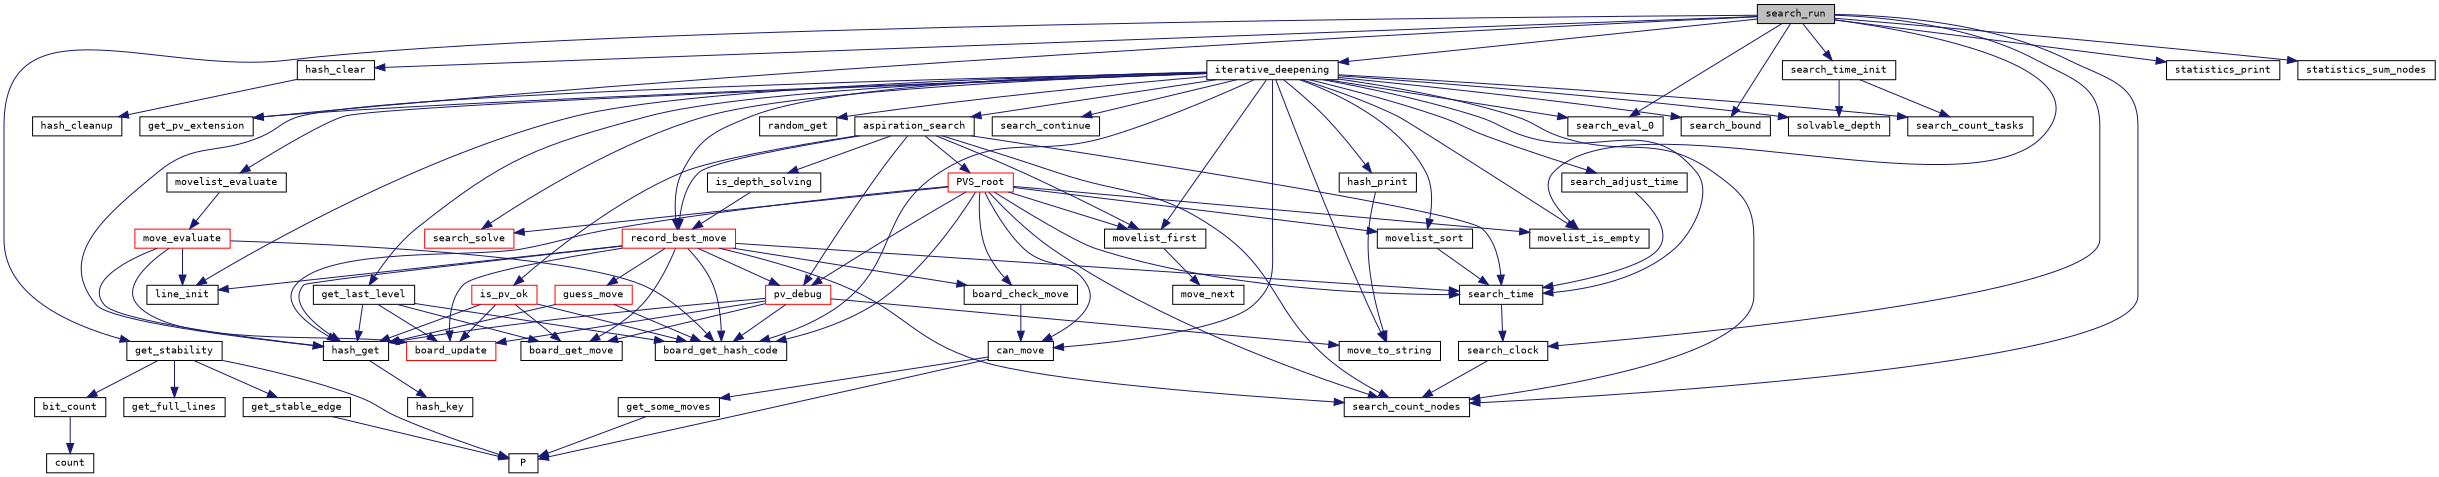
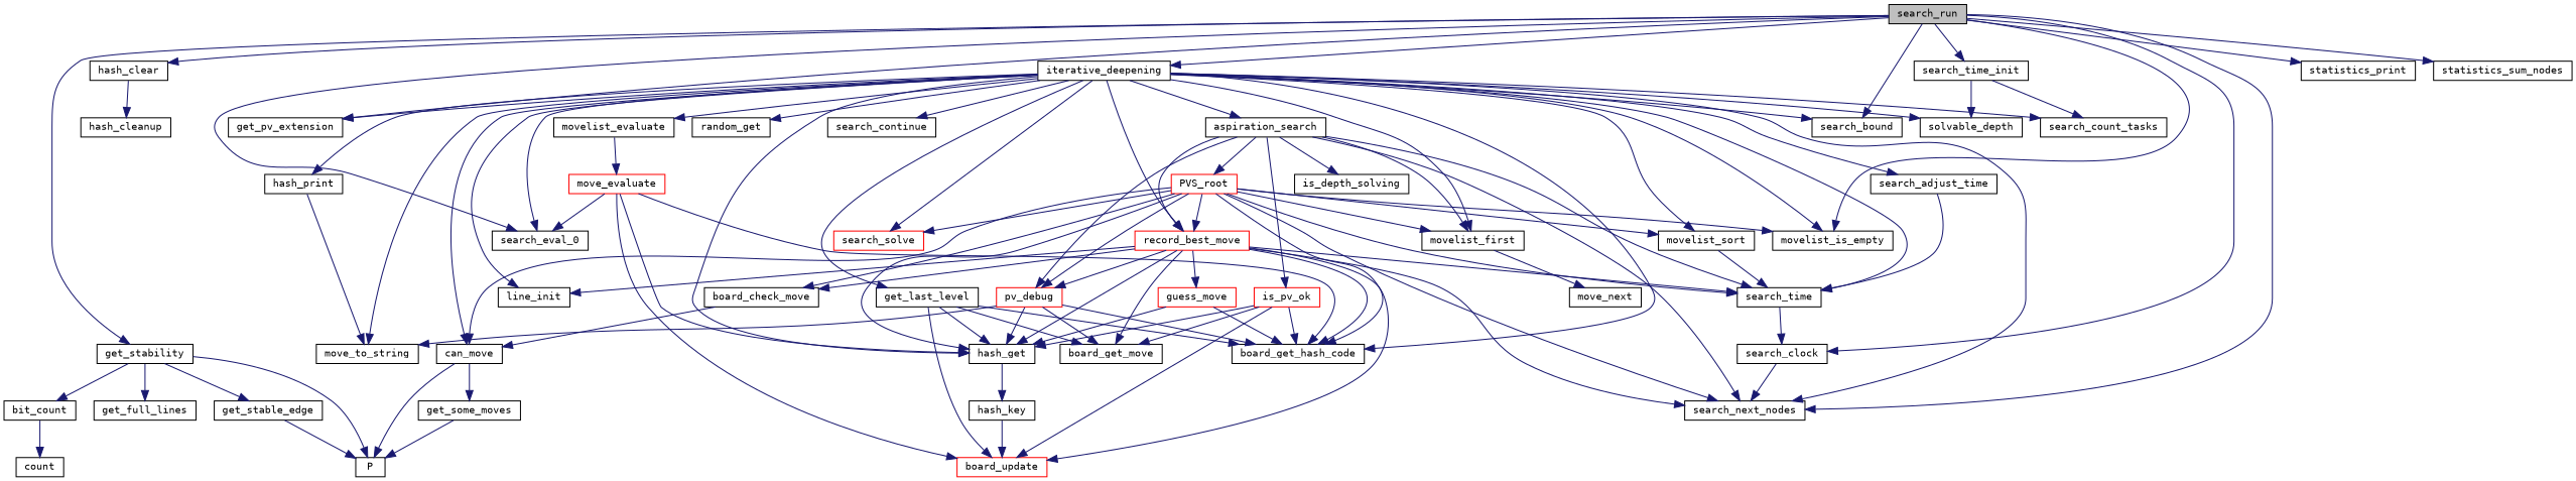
  digraph {
    fontname="DejaVu Sans Mono"
    rankdir=TB
    node [color=black fontname="DejaVu Sans Mono" fontsize=10 shape=record]
    edge [color=midnightblue fontname="DejaVu Sans Mono" fontsize=10 labelfontname=FreeSans labelfontsize=10 style=solid]
    n1 [fillcolor=grey75 fontcolor=black height=0.2 label=search_run style=filled width=0.4]
    n2 [height=0.2 label=get_pv_extension width=0.4]
    n3 [height=0.2 label=get_stability width=0.4]
    n4 [height=0.2 label=hash_clear width=0.4]
    n5 [height=0.2 label=iterative_deepening width=0.4]
    n6 [height=0.2 label=movelist_is_empty width=0.4]
-   n7 [height=0.2 label=search_count_nodes width=0.4]
+   n7 [height=0.2 label=search_next_nodes width=0.4]
    n8 [height=0.2 label=search_clock width=0.4]
    n9 [height=0.2 label=search_eval_0 width=0.4]
    n10 [height=0.2 label=search_bound width=0.4]
    n11 [height=0.2 label=search_time_init width=0.4]
    n12 [height=0.2 label=statistics_print width=0.4]
    n13 [height=0.2 label=statistics_sum_nodes width=0.4]
    n14 [height=0.2 label=bit_count width=0.4]
    n15 [height=0.2 label=get_full_lines width=0.4]
    n16 [height=0.2 label=get_stable_edge width=0.4]
    n17 [height=0.2 label=P width=0.4]
    n18 [height=0.2 label=hash_cleanup width=0.4]
    n19 [height=0.2 label=aspiration_search width=0.4]
    n20 [height=0.2 label=board_get_hash_code width=0.4]
    n21 [height=0.2 label=hash_get width=0.4]
    n22 [height=0.2 label=movelist_first width=0.4]
    n23 [height=0.2 label=move_to_string width=0.4]
    n24 [height=0.2 label=can_move width=0.4]
    n25 [height=0.2 label=movelist_sort width=0.4]
    n26 [color=red height=0.2 label=record_best_move width=0.4]
    n27 [height=0.2 label=line_init width=0.4]
    n28 [height=0.2 label=search_time width=0.4]
    n29 [color=red height=0.2 label=search_solve width=0.4]
    n30 [height=0.2 label=get_last_level width=0.4]
    n31 [height=0.2 label=hash_print width=0.4]
    n32 [height=0.2 label=movelist_evaluate width=0.4]
    n33 [height=0.2 label=random_get width=0.4]
    n34 [height=0.2 label=search_adjust_time width=0.4]
    n35 [height=0.2 label=search_continue width=0.4]
    n36 [height=0.2 label=search_count_tasks width=0.4]
    n37 [height=0.2 label=solvable_depth width=0.4]
    n38 [height=0.2 label=count width=0.4]
    n39 [height=0.2 label=is_depth_solving width=0.4]
    n40 [color=red height=0.2 label=is_pv_ok width=0.4]
    n41 [color=red height=0.2 label=pv_debug width=0.4]
    n42 [color=red height=0.2 label=PVS_root width=0.4]
    n43 [height=0.2 label=hash_key width=0.4]
    n44 [height=0.2 label=move_next width=0.4]
    n45 [height=0.2 label=get_some_moves width=0.4]
    n46 [height=0.2 label=board_get_move width=0.4]
    n47 [color=red height=0.2 label=board_update width=0.4]
    n48 [height=0.2 label=board_check_move width=0.4]
    n49 [color=red height=0.2 label=guess_move width=0.4]
    n50 [color=red height=0.2 label=move_evaluate width=0.4]
    n1 -> n2
    n1 -> n3
    n1 -> n4
    n1 -> n5
    n1 -> n6
    n1 -> n7
    n1 -> n8
    n1 -> n9
    n1 -> n10
    n1 -> n11
    n1 -> n12
    n1 -> n13
    n3 -> n14
    n3 -> n15
    n3 -> n16
    n3 -> n17
    n4 -> n18
    n5 -> n2
    n5 -> n6
    n5 -> n7
    n5 -> n9
    n5 -> n10
    n5 -> n19
    n5 -> n20
    n5 -> n21
    n5 -> n22
    n5 -> n23
    n5 -> n24
    n5 -> n25
    n5 -> n26
    n5 -> n27
    n5 -> n28
    n5 -> n29
    n5 -> n30
    n5 -> n31
    n5 -> n32
    n5 -> n33
    n5 -> n34
    n5 -> n35
    n5 -> n36
    n5 -> n37
    n8 -> n7
    n11 -> n36
    n11 -> n37
    n14 -> n38
    n16 -> n17
    n19 -> n7
    n19 -> n22
    n19 -> n26
    n19 -> n28
    n19 -> n39
    n19 -> n40
    n19 -> n41
    n19 -> n42
    n21 -> n43
    n22 -> n44
    n24 -> n17
    n24 -> n45
    n25 -> n28
    n26 -> n7
    n26 -> n20
    n26 -> n21
    n26 -> n27
    n26 -> n28
    n26 -> n41
    n26 -> n46
    n26 -> n47
    n26 -> n48
    n26 -> n49
    n28 -> n8
    n30 -> n20
    n30 -> n21
    n30 -> n46
    n30 -> n47
    n31 -> n23
    n32 -> n50
    n34 -> n28
    n40 -> n20
    n40 -> n21
    n40 -> n46
    n40 -> n47
    n41 -> n20
    n41 -> n21
    n41 -> n23
    n41 -> n46
-   n41 -> n47
+   n43 -> n47
    n42 -> n6
    n42 -> n7
    n42 -> n20
    n42 -> n21
    n42 -> n22
    n42 -> n24
    n42 -> n25
-   n39 -> n26
+   n42 -> n26
    n42 -> n28
    n42 -> n29
    n42 -> n41
    n42 -> n48
    n45 -> n17
    n48 -> n24
    n49 -> n20
    n49 -> n21
-   n50 -> n27
+   n50 -> n9
    n50 -> n20
    n50 -> n21
    n50 -> n47
  }
